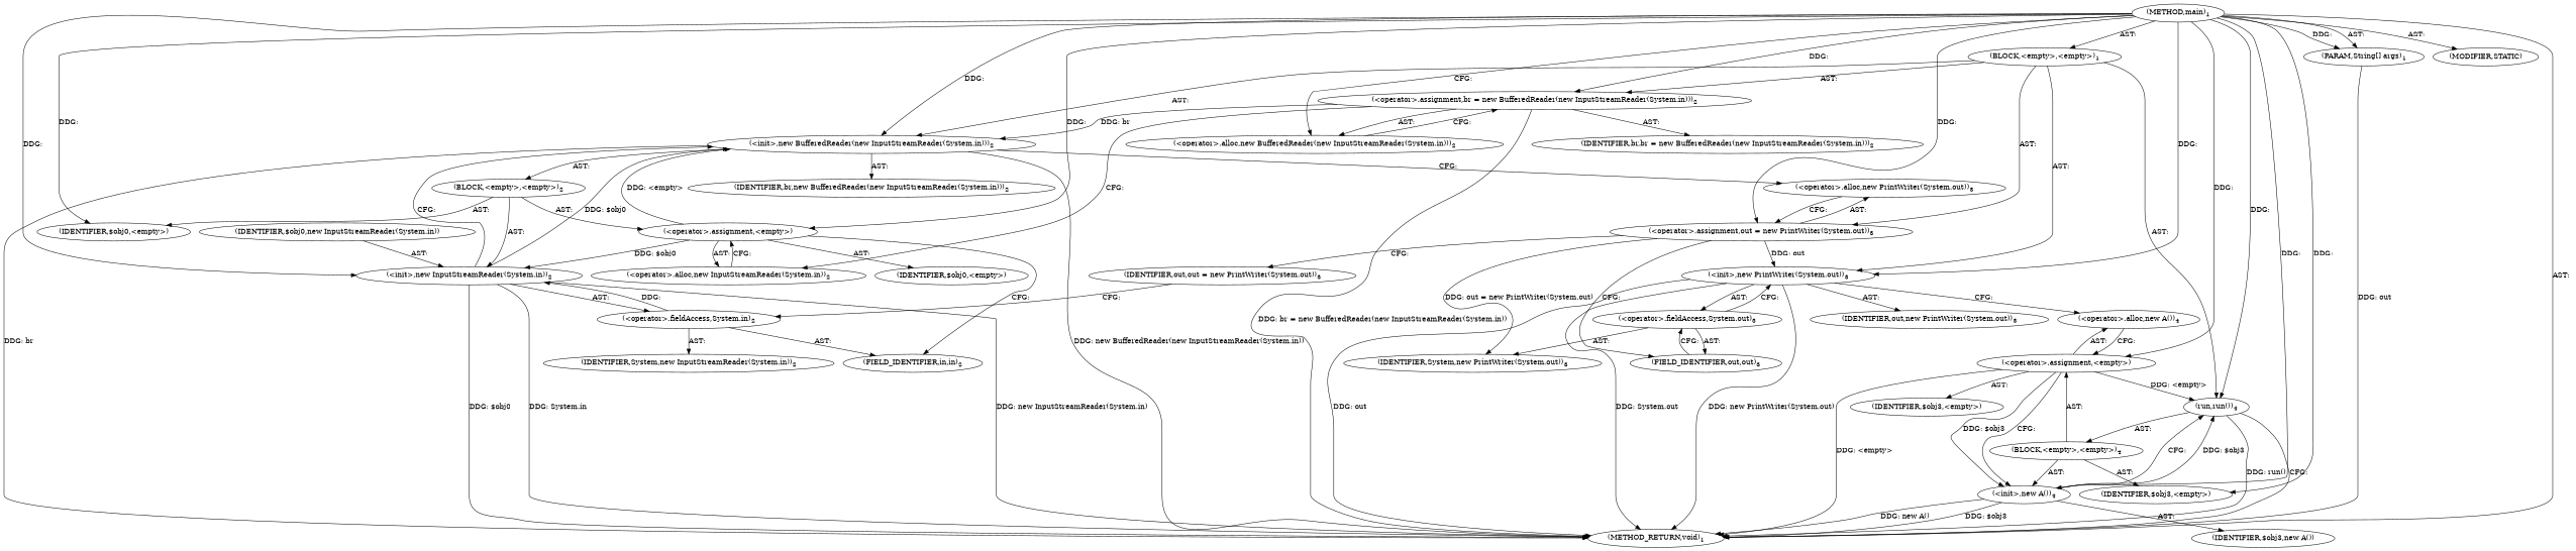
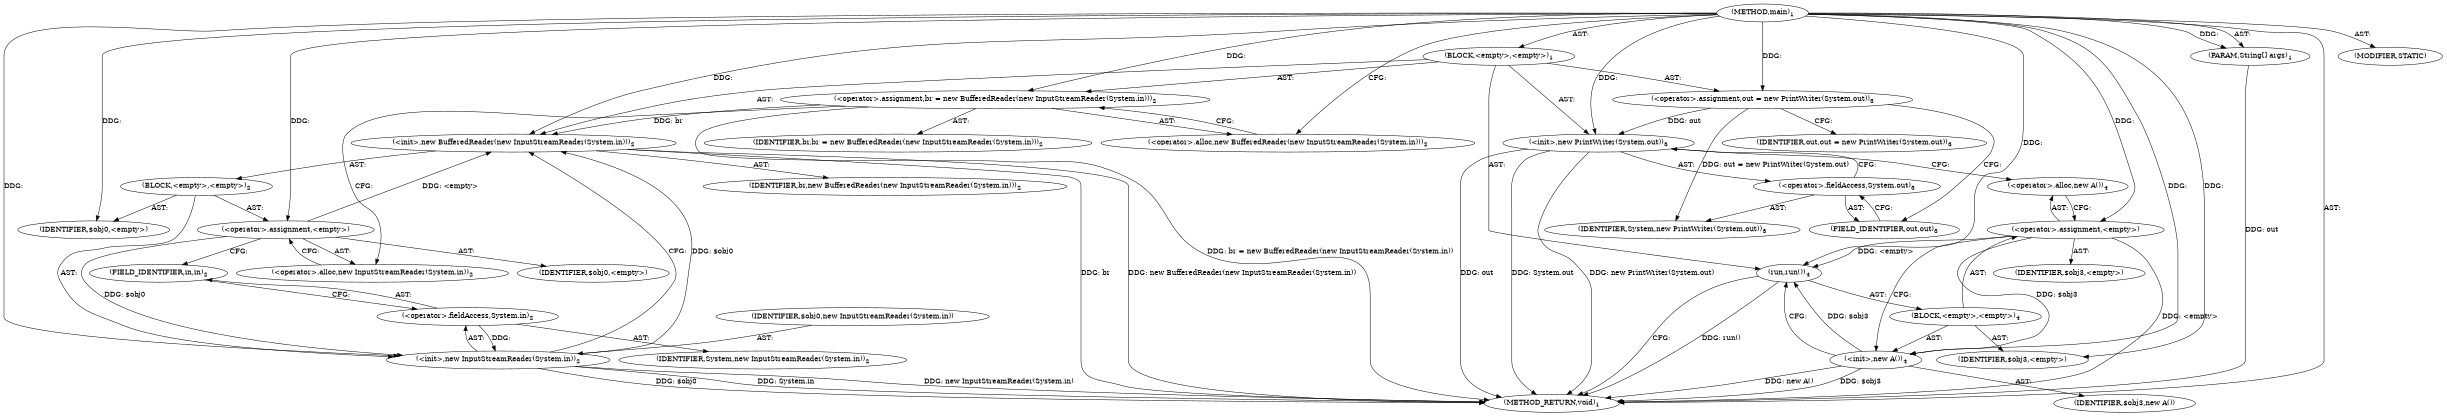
  digraph {
    n1 [label=<(METHOD,main)<SUB>1</SUB>>]
    n2 [label=<(PARAM,String[] args)<SUB>1</SUB>>]
    n3 [label=<(BLOCK,&lt;empty&gt;,&lt;empty&gt;)<SUB>1</SUB>>]
    n4 [label=<(&lt;operator&gt;.assignment,br = new BufferedReader(new InputStreamReader(System.in)))<SUB>2</SUB>>]
    n5 [label=<(&lt;operator&gt;.alloc,new BufferedReader(new InputStreamReader(System.in)))<SUB>2</SUB>>]
    n6 [label=<(&lt;init&gt;,new BufferedReader(new InputStreamReader(System.in)))<SUB>2</SUB>>]
    n7 [label=<(&lt;operator&gt;.assignment,&lt;empty&gt;)>]
    n8 [label=<(&lt;init&gt;,new InputStreamReader(System.in))<SUB>2</SUB>>]
    n9 [label=<(IDENTIFIER,$obj0,&lt;empty&gt;)>]
    n10 [label=<(&lt;operator&gt;.assignment,out = new PrintWriter(System.out))<SUB>3</SUB>>]
    n11 [label=<(&lt;init&gt;,new PrintWriter(System.out))<SUB>3</SUB>>]
    n12 [label=<(run,run())<SUB>4</SUB>>]
    n13 [label=<(&lt;operator&gt;.assignment,&lt;empty&gt;)>]
    n14 [label=<(&lt;init&gt;,new A())<SUB>4</SUB>>]
    n15 [label=<(IDENTIFIER,$obj3,&lt;empty&gt;)>]
    n16 [label=<(MODIFIER,STATIC)>]
    n17 [label=<(METHOD_RETURN,void)<SUB>1</SUB>>]
    n18 [label=<(IDENTIFIER,br,br = new BufferedReader(new InputStreamReader(System.in)))<SUB>2</SUB>>]
    n19 [label=<(&lt;operator&gt;.alloc,new InputStreamReader(System.in))<SUB>2</SUB>>]
    n20 [label=<(IDENTIFIER,br,new BufferedReader(new InputStreamReader(System.in)))<SUB>2</SUB>>]
    n21 [label=<(BLOCK,&lt;empty&gt;,&lt;empty&gt;)<SUB>2</SUB>>]
-   n22 [label=<(&lt;operator&gt;.alloc,new PrintWriter(System.out))<SUB>3</SUB>>]
    n23 [label=<(IDENTIFIER,$obj0,&lt;empty&gt;)>]
    n24 [label=<(FIELD_IDENTIFIER,in,in)<SUB>2</SUB>>]
    n25 [label=<(&lt;operator&gt;.fieldAccess,System.in)<SUB>2</SUB>>]
    n26 [label=<(IDENTIFIER,out,out = new PrintWriter(System.out))<SUB>3</SUB>>]
    n27 [label=<(FIELD_IDENTIFIER,out,out)<SUB>3</SUB>>]
    n28 [label=<(IDENTIFIER,System,new PrintWriter(System.out))<SUB>3</SUB>>]
-   n29 [label=<(IDENTIFIER,out,new PrintWriter(System.out))<SUB>3</SUB>>]
    n30 [label=<(&lt;operator&gt;.fieldAccess,System.out)<SUB>3</SUB>>]
    n31 [label=<(&lt;operator&gt;.alloc,new A())<SUB>4</SUB>>]
    n32 [label=<(BLOCK,&lt;empty&gt;,&lt;empty&gt;)<SUB>4</SUB>>]
    n33 [label=<(IDENTIFIER,$obj3,&lt;empty&gt;)>]
    n34 [label=<(IDENTIFIER,$obj3,new A())>]
    n35 [label=<(IDENTIFIER,$obj0,new InputStreamReader(System.in))>]
    n36 [label=<(IDENTIFIER,System,new InputStreamReader(System.in))<SUB>2</SUB>>]
    n1 -> n2 [label="AST: "]
    n1 -> n2 [label="DDG: "]
    n1 -> n3 [label="AST: "]
    n1 -> n4 [label="DDG: "]
    n1 -> n5 [label="CFG: "]
    n1 -> n6 [label="DDG: "]
    n1 -> n7 [label="DDG: "]
    n1 -> n8 [label="DDG: "]
    n1 -> n9 [label="DDG: "]
    n1 -> n10 [label="DDG: "]
    n1 -> n11 [label="DDG: "]
    n1 -> n12 [label="DDG: "]
    n1 -> n13 [label="DDG: "]
    n1 -> n14 [label="DDG: "]
    n1 -> n15 [label="DDG: "]
    n1 -> n16 [label="AST: "]
    n1 -> n17 [label="AST: "]
    n2 -> n17 [label="DDG: out"]
    n3 -> n4 [label="AST: "]
    n3 -> n6 [label="AST: "]
    n3 -> n10 [label="AST: "]
    n3 -> n11 [label="AST: "]
    n3 -> n12 [label="AST: "]
    n4 -> n5 [label="AST: "]
    n4 -> n6 [label="DDG: br"]
    n4 -> n17 [label="DDG: br = new BufferedReader(new InputStreamReader(System.in))"]
    n4 -> n18 [label="AST: "]
    n4 -> n19 [label="CFG: "]
    n5 -> n4 [label="CFG: "]
    n6 -> n17 [label="DDG: br"]
    n6 -> n17 [label="DDG: new BufferedReader(new InputStreamReader(System.in))"]
    n6 -> n20 [label="AST: "]
    n6 -> n21 [label="AST: "]
-   n6 -> n22 [label="CFG: "]
    n7 -> n6 [label="DDG: &lt;empty&gt;"]
    n7 -> n8 [label="DDG: $obj0"]
    n7 -> n19 [label="AST: "]
    n7 -> n23 [label="AST: "]
    n7 -> n24 [label="CFG: "]
    n8 -> n6 [label="CFG: "]
    n8 -> n6 [label="DDG: $obj0"]
    n8 -> n17 [label="DDG: $obj0"]
    n8 -> n17 [label="DDG: System.in"]
    n8 -> n17 [label="DDG: new InputStreamReader(System.in)"]
    n8 -> n25 [label="AST: "]
    n10 -> n11 [label="DDG: out"]
-   n10 -> n22 [label="AST: "]
    n10 -> n26 [label="CFG: "]
    n10 -> n27 [label="CFG: "]
    n10 -> n28 [label="DDG: out = new PrintWriter(System.out)"]
    n11 -> n17 [label="DDG: out"]
    n11 -> n17 [label="DDG: System.out"]
    n11 -> n17 [label="DDG: new PrintWriter(System.out)"]
-   n11 -> n29 [label="AST: "]
    n11 -> n30 [label="AST: "]
    n11 -> n31 [label="CFG: "]
    n12 -> n17 [label="CFG: "]
    n12 -> n17 [label="DDG: run()"]
    n12 -> n32 [label="AST: "]
    n13 -> n12 [label="DDG: &lt;empty&gt;"]
    n13 -> n14 [label="CFG: "]
    n13 -> n14 [label="DDG: $obj3"]
    n13 -> n17 [label="DDG: &lt;empty&gt;"]
    n13 -> n31 [label="AST: "]
    n13 -> n33 [label="AST: "]
    n14 -> n12 [label="CFG: "]
    n14 -> n12 [label="DDG: $obj3"]
    n14 -> n17 [label="DDG: $obj3"]
    n14 -> n17 [label="DDG: new A()"]
    n14 -> n34 [label="AST: "]
    n19 -> n7 [label="CFG: "]
    n21 -> n7 [label="AST: "]
    n21 -> n8 [label="AST: "]
    n21 -> n9 [label="AST: "]
-   n22 -> n10 [label="CFG: "]
-   n26 -> n25 [label="CFG: "]
+   n24 -> n25 [label="CFG: "]
    n25 -> n8 [label="DDG: "]
    n25 -> n24 [label="AST: "]
    n25 -> n36 [label="AST: "]
    n27 -> n30 [label="CFG: "]
    n30 -> n11 [label="CFG: "]
    n30 -> n27 [label="AST: "]
    n30 -> n28 [label="AST: "]
    n31 -> n13 [label="CFG: "]
    n32 -> n13 [label="AST: "]
    n32 -> n14 [label="AST: "]
    n32 -> n15 [label="AST: "]
    n35 -> n8 [label="AST: "]
  }
